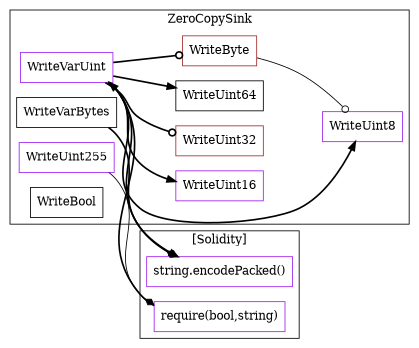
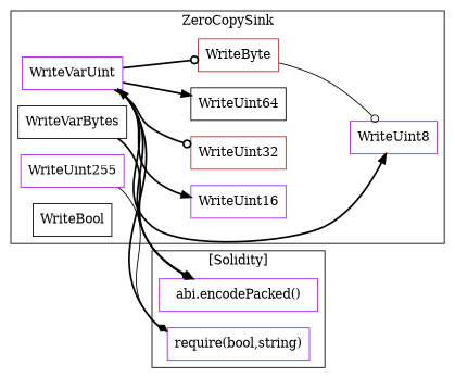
  strict digraph {
    rankdir=LR
    node [color=purple shape=box]
    edge [arrowhead=normal style=bold]
    n1 [label=WriteUint16]
    n2 [color=brown label=WriteUint32]
    n3 [label=WriteVarUint]
    n4 [color=black label=WriteUint64]
    n5 [label=WriteUint8]
    n6 [color=brown label=WriteByte]
    n7 [color=black label=WriteVarBytes]
    n8 [label=WriteUint255]
    n9 [color=black label=WriteBool]
-   "abi.encodePacked()" [label="string.encodePacked()"]
+   "abi.encodePacked()"
    "require(bool,string)"
    subgraph cluster_1 {
      label=ZeroCopySink
      n1
      n2
      n3
      n4
      n5
      n6
      n7
      n8
      n9
    }
    subgraph cluster_2 {
      label="[Solidity]"
      "abi.encodePacked()"
      "require(bool,string)"
    }
    n3 -> n1
    n3 -> n2 [arrowhead=odot]
    n3 -> n4
    n3 -> n5
    n3 -> n6 [arrowhead=odot]
    n3 -> "abi.encodePacked()" [arrowhead=diamond]
    n6 -> n5 [arrowhead=odot style=solid]
    n7 -> "abi.encodePacked()"
    n8 -> "require(bool,string)" [arrowhead=diamond style=solid]
    "require(bool,string)" -> n3
  }
